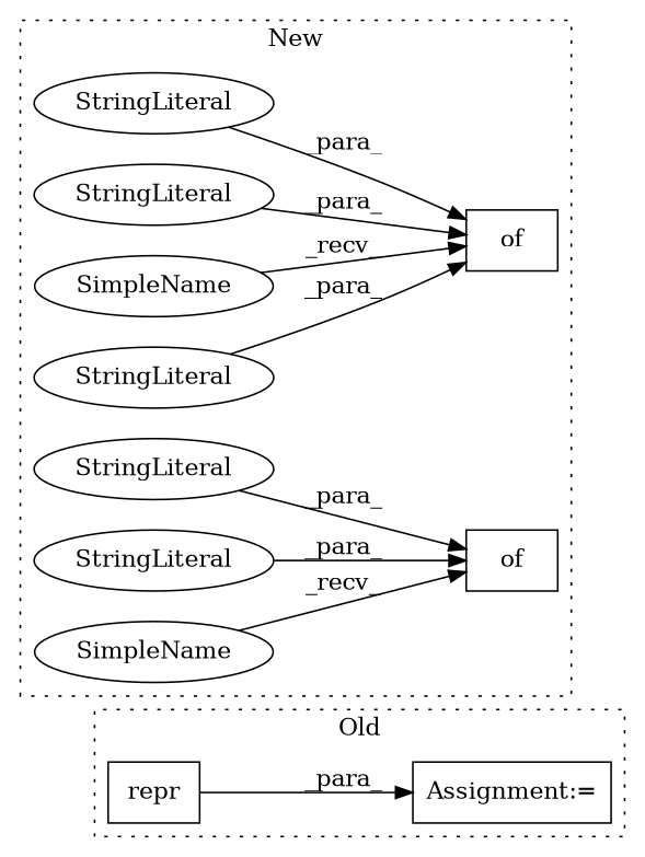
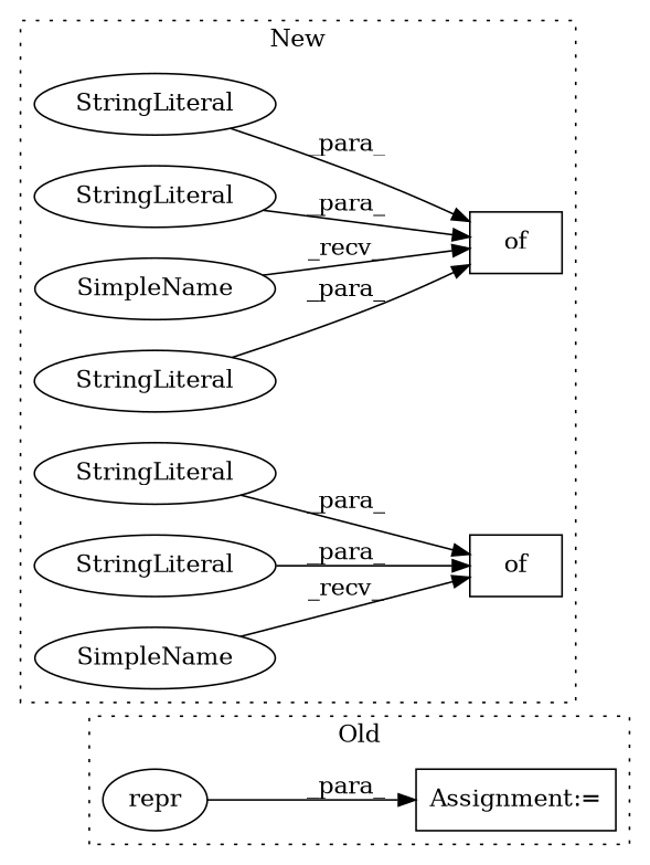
  digraph {
    rankdir=LR
    node [a=45 l="3,1" shape=ellipse]
-   n1 [a=32 l="5,1" label=repr s="2495,2503" shape=box]
+   n1 [a=32 l="5,1" label=repr s="2495,2503"]
    n2 [a=7 l=2 label="Assignment:=" s=2493 shape=box]
    n3 [a=32 label=of s="2696,2798" shape=box]
    n4 [a=32 label=of s="2432,2470" shape=box]
    n5 [l=8 label=StringLiteral s=2462]
    n6 [l=7 label=StringLiteral s=2454]
    n7 [l=8 label=StringLiteral s=2435]
    n8 [l=15 label=StringLiteral s=2731]
    n9 [l=12 label=StringLiteral s=2699]
    n10 [a=42 l=3 label=SimpleName s=2692]
    n11 [a=42 l=3 label=SimpleName s=2428]
    subgraph cluster_1 {
      label=Old
      style=dotted
      n1
      n2
    }
    subgraph cluster_2 {
      label=New
      style=dotted
      n3
      n4
      n5
      n6
      n7
      n8
      n9
      n10
      n11
    }
    n1 -> n2 [label=_para_]
    n5 -> n4 [label=_para_]
    n6 -> n4 [label=_para_]
    n7 -> n4 [label=_para_]
    n8 -> n3 [label=_para_]
    n9 -> n3 [label=_para_]
    n10 -> n3 [label=_recv_]
    n11 -> n4 [label=_recv_]
  }
